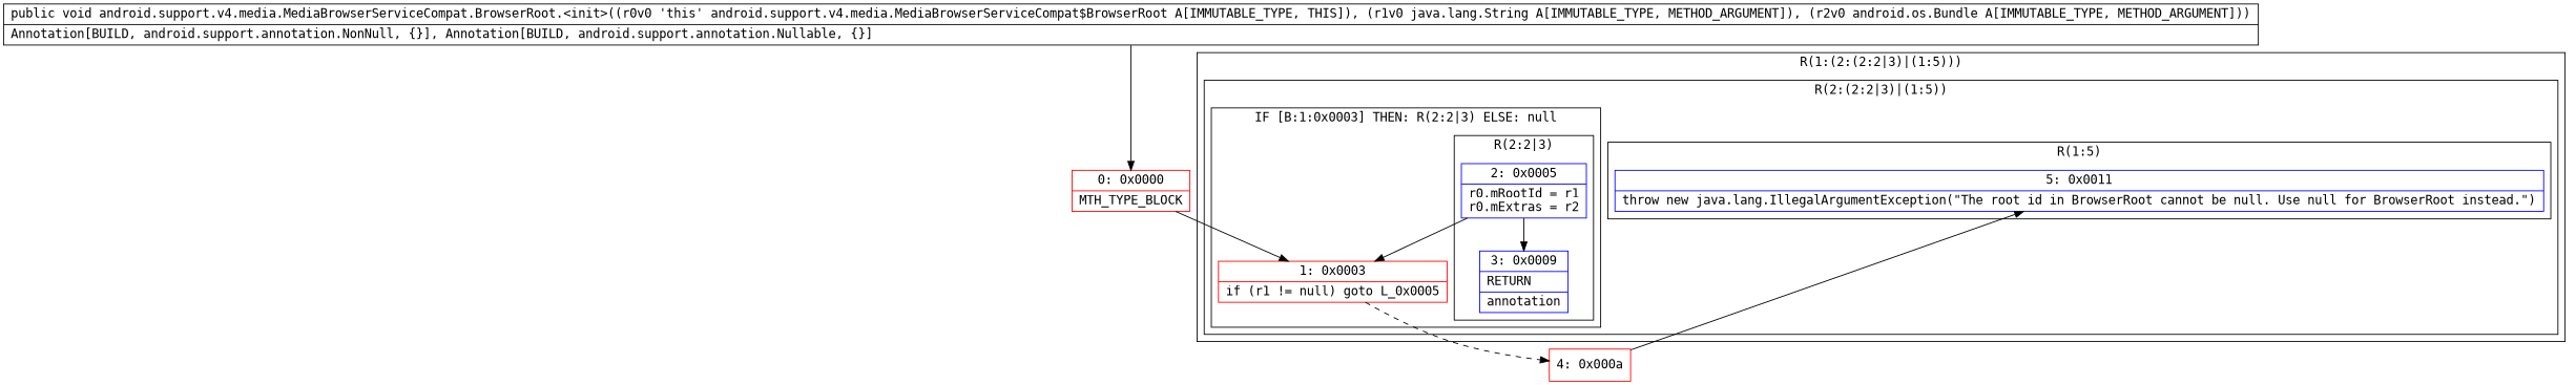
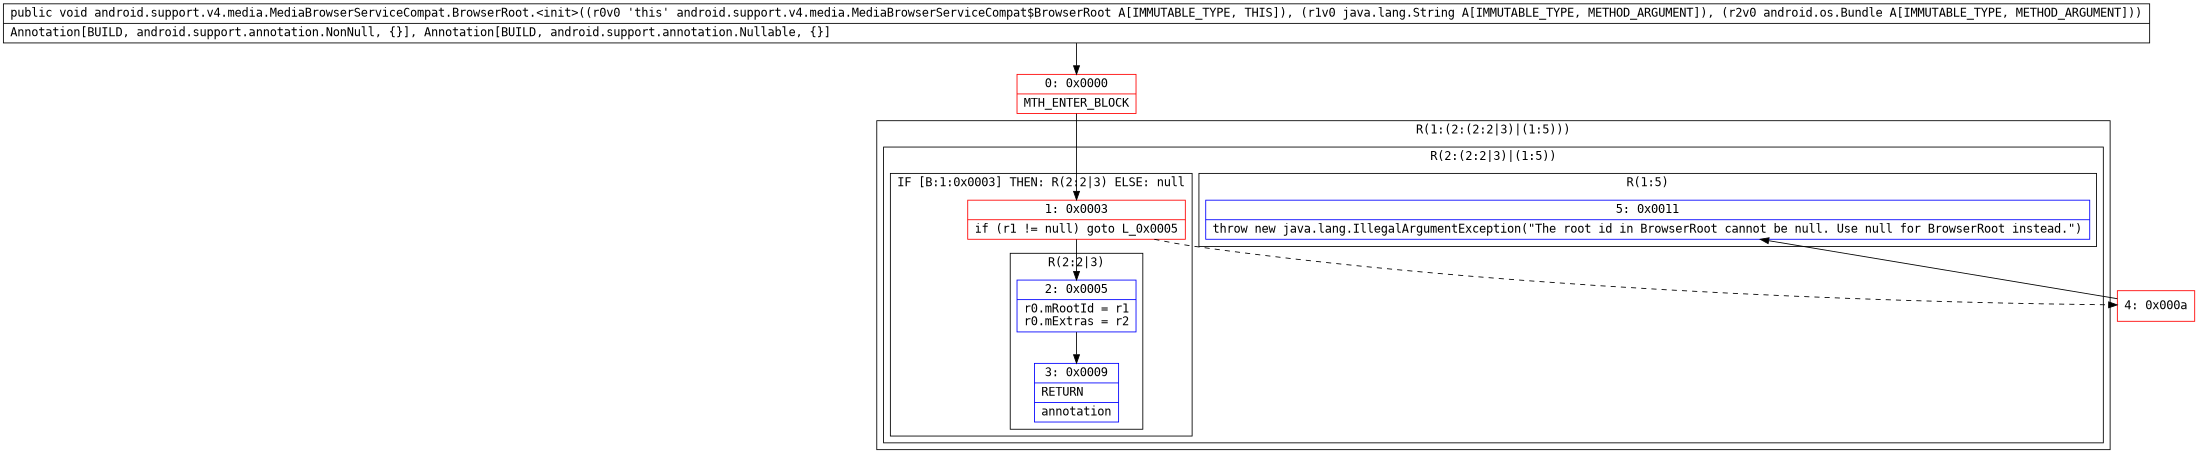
  digraph {
    fontname="DejaVu Sans Mono"
    node [color=blue fontname="DejaVu Sans Mono" shape=record]
    edge [fontname="DejaVu Sans Mono"]
    n1 [label="{2\:\ 0x0005|r0.mRootId = r1\lr0.mExtras = r2\l}"]
    n2 [label="{3\:\ 0x0009|RETURN\l|annotation\l}"]
    n3 [color=red label="{1\:\ 0x0003|if (r1 != null) goto L_0x0005\l}"]
    n4 [label="{5\:\ 0x0011|throw new java.lang.IllegalArgumentException(\"The root id in BrowserRoot cannot be null. Use null for BrowserRoot instead.\")\l}"]
    n5 [color=red label="{4\:\ 0x000a}"]
-   n6 [color=red label="{0\:\ 0x0000|MTH_TYPE_BLOCK\l}"]
+   n6 [color=red label="{0\:\ 0x0000|MTH_ENTER_BLOCK\l}"]
    n7 [label="{public void android.support.v4.media.MediaBrowserServiceCompat.BrowserRoot.\<init\>((r0v0 'this' android.support.v4.media.MediaBrowserServiceCompat$BrowserRoot A[IMMUTABLE_TYPE, THIS]), (r1v0 java.lang.String A[IMMUTABLE_TYPE, METHOD_ARGUMENT]), (r2v0 android.os.Bundle A[IMMUTABLE_TYPE, METHOD_ARGUMENT]))  | Annotation[BUILD, android.support.annotation.NonNull, \{\}], Annotation[BUILD, android.support.annotation.Nullable, \{\}]\l}" color=""]
    subgraph cluster_1 {
      label="R(1:(2:(2:2|3)|(1:5)))"
      subgraph cluster_2 {
        label="R(2:(2:2|3)|(1:5))"
        subgraph cluster_3 {
          label="IF [B:1:0x0003] THEN: R(2:2|3) ELSE: null"
          n3
          subgraph cluster_4 {
            label="R(2:2|3)"
            n1
            n2
          }
        }
        subgraph cluster_5 {
          label="R(1:5)"
          n4
        }
      }
    }
    n1 -> n2
-   n1 -> n3
+   n3 -> n1
    n3 -> n5 [style=dashed]
    n5 -> n4
    n6 -> n3
    n7 -> n6
  }
